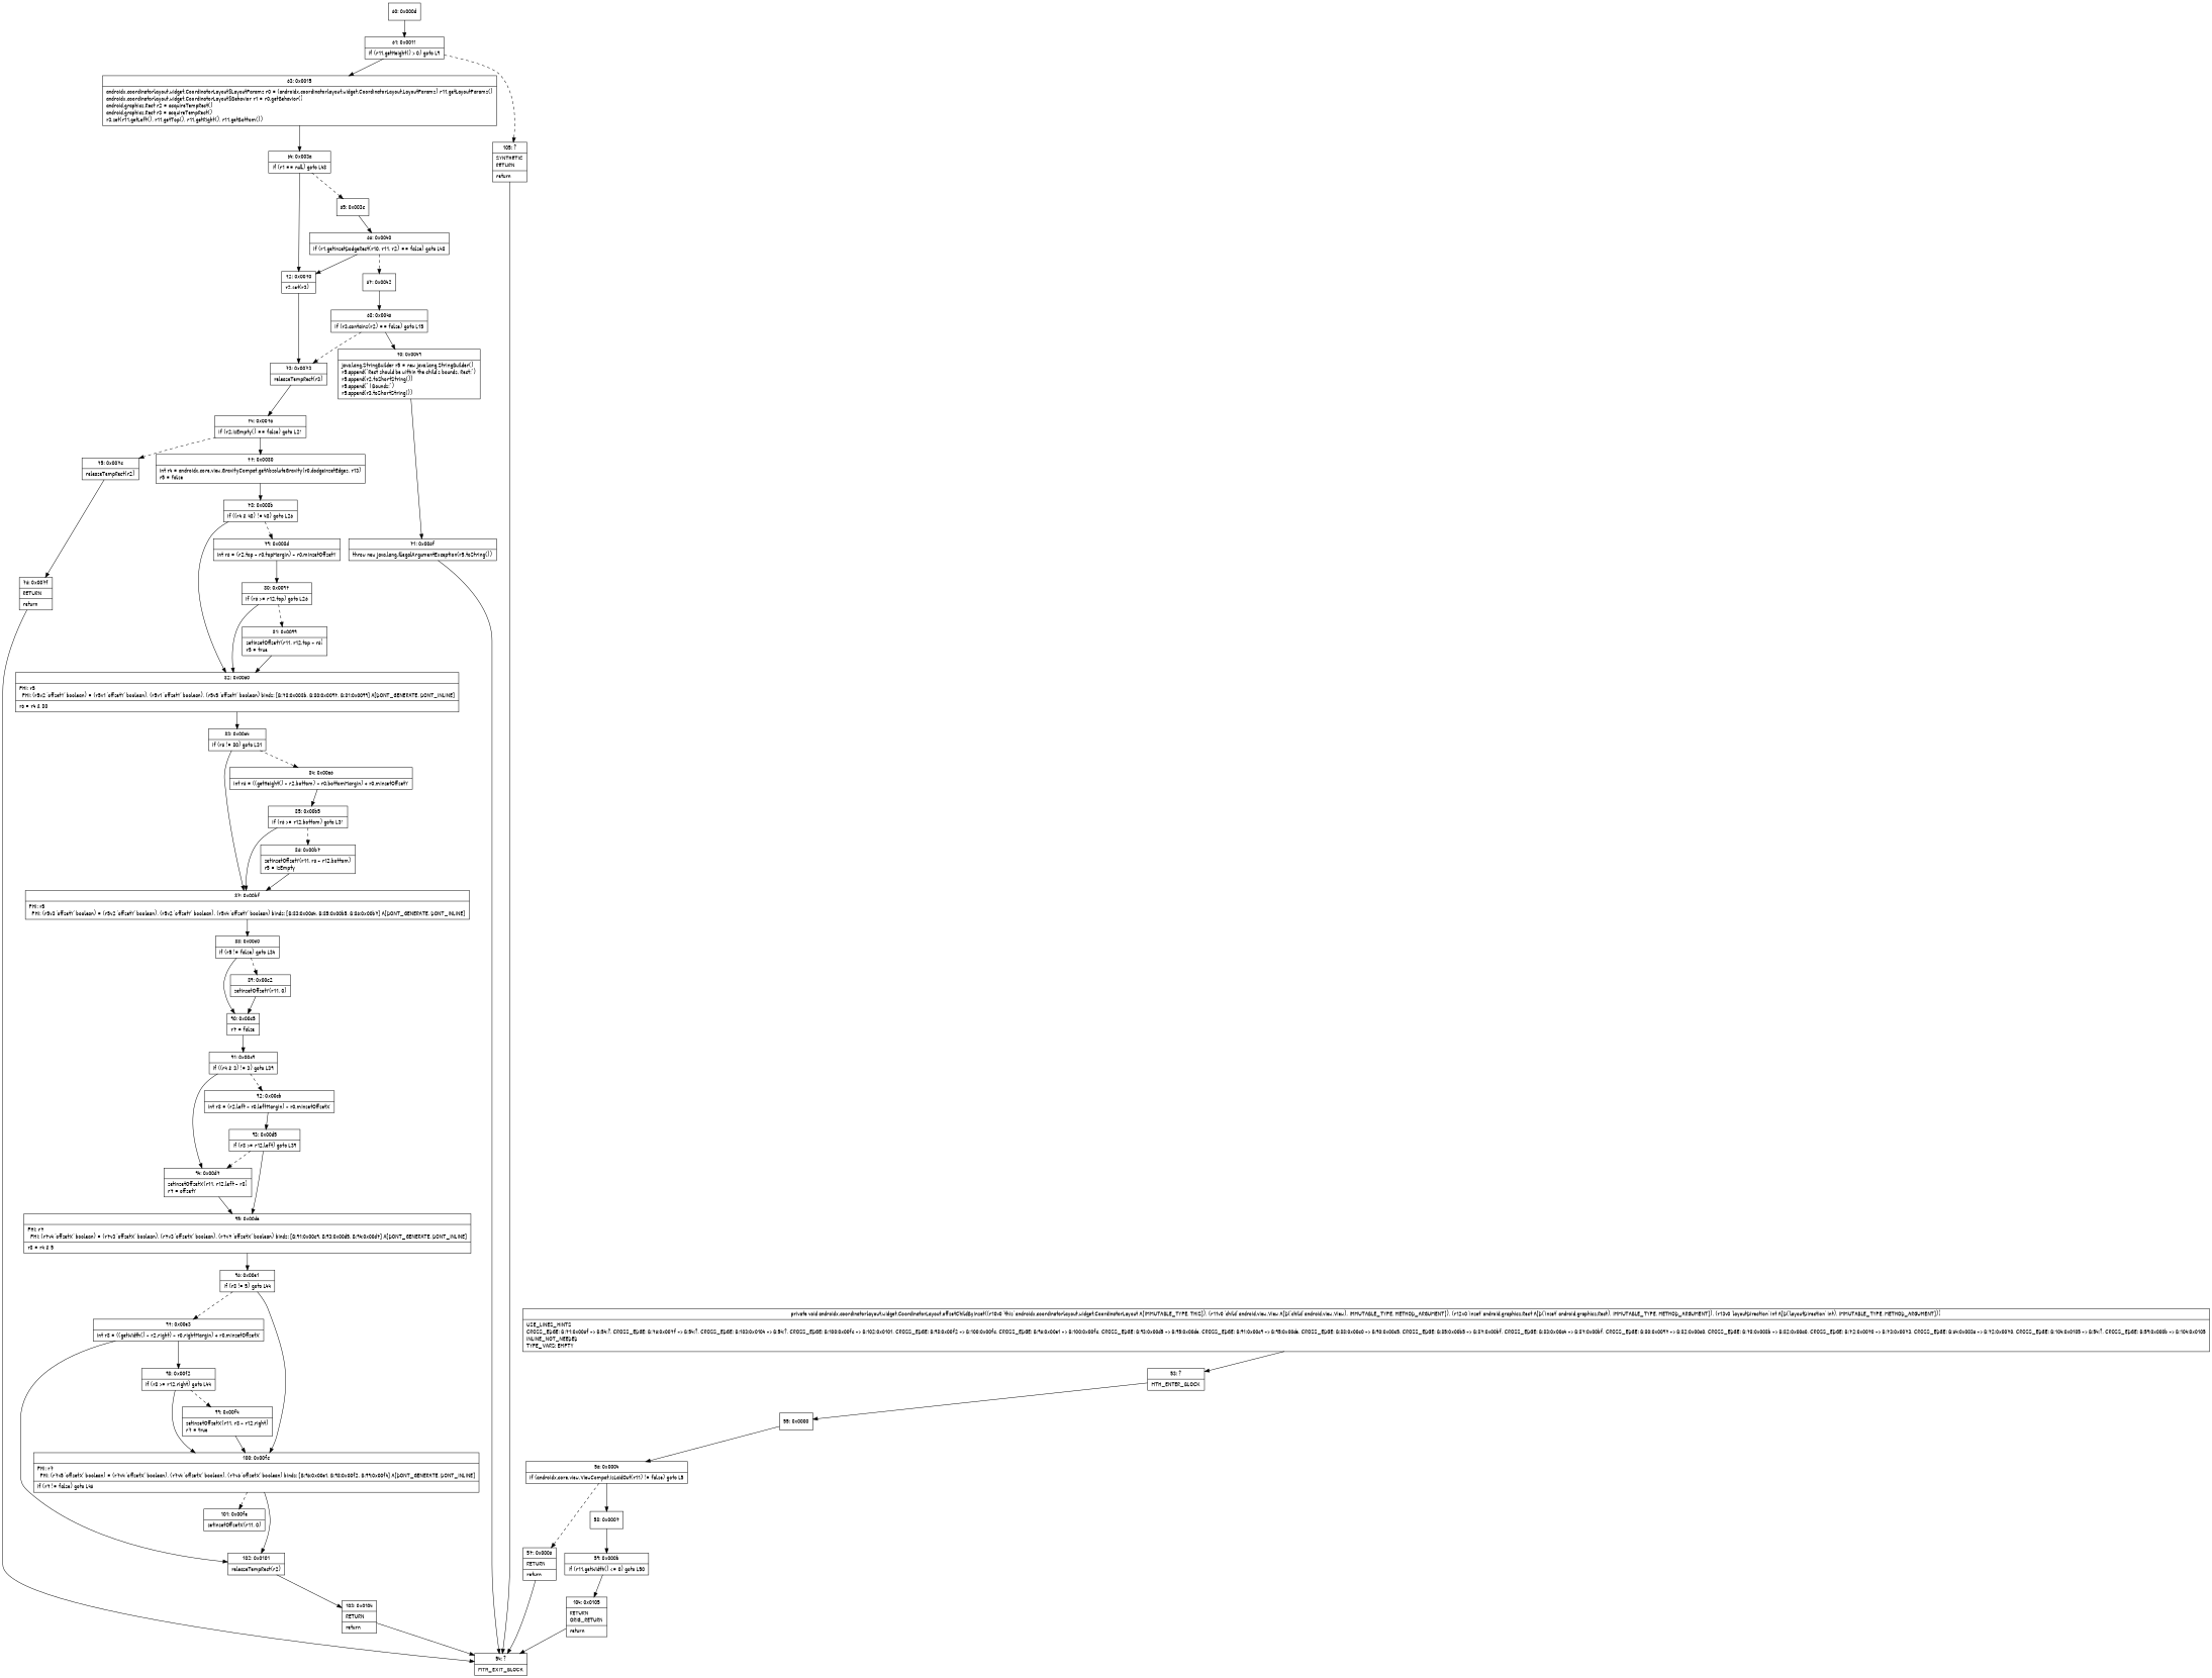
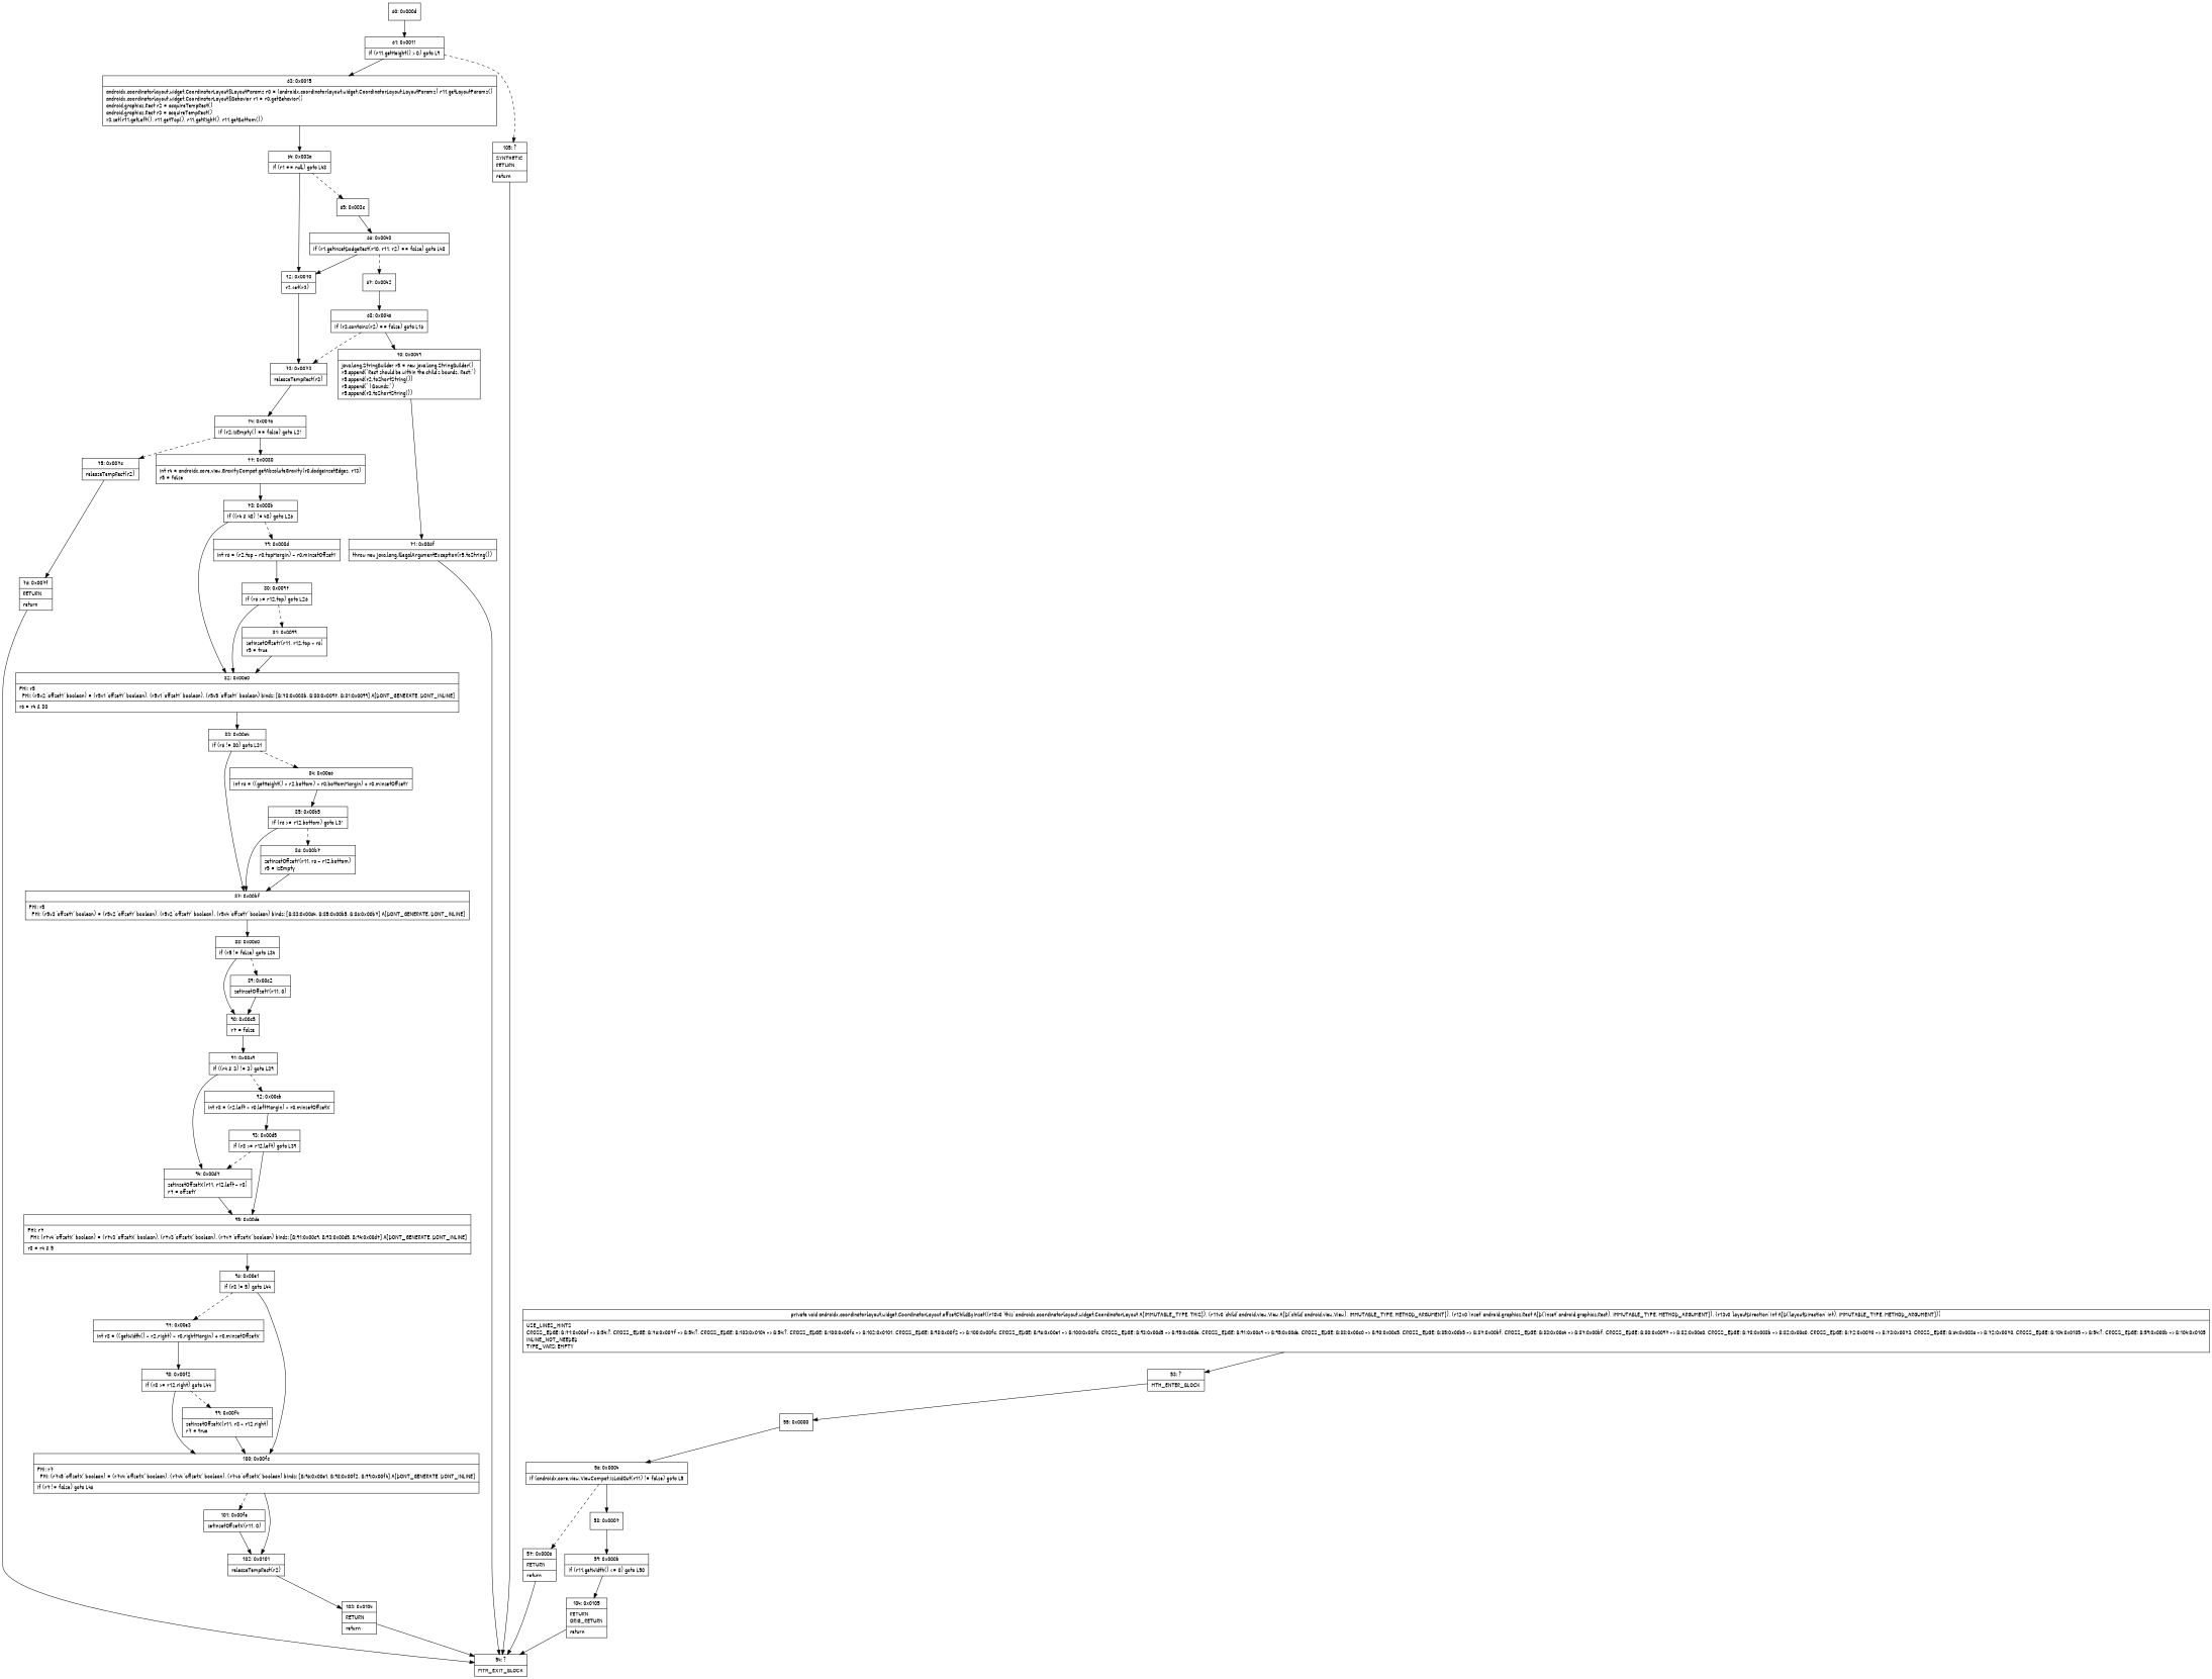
  digraph {
    fontname="Patrick Hand"
    node [fontname="Patrick Hand" shape=record]
    edge [fontname="Patrick Hand"]
    n1 [label="{53\:\ ?|MTH_ENTER_BLOCK\l}"]
    n2 [label="{55\:\ 0x0000}"]
    n3 [label="{56\:\ 0x0004|if (androidx.core.view.ViewCompat.isLaidOut(r11) != false) goto L5\l}"]
    n4 [label="{57\:\ 0x0006|RETURN\l|return\l}"]
    n5 [label="{58\:\ 0x0007}"]
    n6 [label="{54\:\ ?|MTH_EXIT_BLOCK\l}"]
    n7 [label="{59\:\ 0x000b|if (r11.getWidth() \<= 0) goto L50\l}"]
    n8 [label="{104\:\ 0x0105|RETURN\lORIG_RETURN\l|return\l}"]
    n9 [label="{60\:\ 0x000d}"]
    n10 [label="{61\:\ 0x0011|if (r11.getHeight() \> 0) goto L9\l}"]
    n11 [label="{63\:\ 0x0015|androidx.coordinatorlayout.widget.CoordinatorLayout$LayoutParams r0 = (androidx.coordinatorlayout.widget.CoordinatorLayout.LayoutParams) r11.getLayoutParams()\landroidx.coordinatorlayout.widget.CoordinatorLayout$Behavior r1 = r0.getBehavior()\landroid.graphics.Rect r2 = acquireTempRect()\landroid.graphics.Rect r3 = acquireTempRect()\lr3.set(r11.getLeft(), r11.getTop(), r11.getRight(), r11.getBottom())\l}"]
    n12 [label="{105\:\ ?|SYNTHETIC\lRETURN\l|return\l}"]
    n13 [label="{64\:\ 0x003a|if (r1 == null) goto L48\l}"]
    n14 [label="{65\:\ 0x003c}"]
    n15 [label="{72\:\ 0x0070|r2.set(r3)\l}"]
    n16 [label="{66\:\ 0x0040|if (r1.getInsetDodgeRect(r10, r11, r2) == false) goto L48\l}"]
    n17 [label="{73\:\ 0x0073|releaseTempRect(r3)\l}"]
    n18 [label="{67\:\ 0x0042}"]
-   n19 [label="{68\:\ 0x0046|if (r3.contains(r2) == false) goto L15\l}"]
+   n19 [label="{68\:\ 0x0046|if (r3.contains(r2) == false) goto L16\l}"]
    n20 [label="{70\:\ 0x0049|java.lang.StringBuilder r5 = new java.lang.StringBuilder()\lr5.append(\"Rect should be within the child's bounds. Rect:\")\lr5.append(r2.toShortString())\lr5.append(\" \| Bounds:\")\lr5.append(r3.toShortString())\l}"]
    n21 [label="{71\:\ 0x006f|throw new java.lang.IllegalArgumentException(r5.toString())\l}"]
    n22 [label="{74\:\ 0x007a|if (r2.isEmpty() == false) goto L21\l}"]
    n23 [label="{75\:\ 0x007c|releaseTempRect(r2)\l}"]
    n24 [label="{77\:\ 0x0080|int r4 = androidx.core.view.GravityCompat.getAbsoluteGravity(r0.dodgeInsetEdges, r13)\lr5 = false\l}"]
    n25 [label="{76\:\ 0x007f|RETURN\l|return\l}"]
    n26 [label="{78\:\ 0x008b|if ((r4 & 48) != 48) goto L26\l}"]
    n27 [label="{79\:\ 0x008d|int r6 = (r2.top \- r0.topMargin) \- r0.mInsetOffsetY\l}"]
    n28 [label="{82\:\ 0x00a0|PHI: r5 \l  PHI: (r5v2 'offsetY' boolean) = (r5v1 'offsetY' boolean), (r5v1 'offsetY' boolean), (r5v5 'offsetY' boolean) binds: [B:78:0x008b, B:80:0x0097, B:81:0x0099] A[DONT_GENERATE, DONT_INLINE]\l|r6 = r4 & 80\l}"]
    n29 [label="{80\:\ 0x0097|if (r6 \>= r12.top) goto L26\l}"]
    n30 [label="{83\:\ 0x00a4|if (r6 != 80) goto L31\l}"]
    n31 [label="{81\:\ 0x0099|setInsetOffsetY(r11, r12.top \- r6)\lr5 = true\l}"]
    n32 [label="{84\:\ 0x00a6|int r6 = ((getHeight() \- r2.bottom) \- r0.bottomMargin) + r0.mInsetOffsetY\l}"]
    n33 [label="{87\:\ 0x00bf|PHI: r5 \l  PHI: (r5v3 'offsetY' boolean) = (r5v2 'offsetY' boolean), (r5v2 'offsetY' boolean), (r5v4 'offsetY' boolean) binds: [B:83:0x00a4, B:85:0x00b5, B:86:0x00b7] A[DONT_GENERATE, DONT_INLINE]\l}"]
    n34 [label="{85\:\ 0x00b5|if (r6 \>= r12.bottom) goto L31\l}"]
    n35 [label="{88\:\ 0x00c0|if (r5 != false) goto L34\l}"]
    n36 [label="{86\:\ 0x00b7|setInsetOffsetY(r11, r6 \- r12.bottom)\lr5 = isEmpty\l}"]
    n37 [label="{89\:\ 0x00c2|setInsetOffsetY(r11, 0)\l}"]
    n38 [label="{90\:\ 0x00c5|r7 = false\l}"]
    n39 [label="{91\:\ 0x00c9|if ((r4 & 3) != 3) goto L39\l}"]
    n40 [label="{92\:\ 0x00cb|int r8 = (r2.left \- r0.leftMargin) \- r0.mInsetOffsetX\l}"]
    n41 [label="{94\:\ 0x00d7|setInsetOffsetX(r11, r12.left \- r8)\lr7 = offsetY\l}"]
    n42 [label="{93\:\ 0x00d5|if (r8 \>= r12.left) goto L39\l}"]
    n43 [label="{95\:\ 0x00de|PHI: r7 \l  PHI: (r7v4 'offsetX' boolean) = (r7v3 'offsetX' boolean), (r7v3 'offsetX' boolean), (r7v7 'offsetX' boolean) binds: [B:91:0x00c9, B:93:0x00d5, B:94:0x00d7] A[DONT_GENERATE, DONT_INLINE]\l|r8 = r4 & 5\l}"]
    n44 [label="{96\:\ 0x00e1|if (r8 != 5) goto L44\l}"]
    n45 [label="{97\:\ 0x00e3|int r8 = ((getWidth() \- r2.right) \- r0.rightMargin) + r0.mInsetOffsetX\l}"]
    n46 [label="{100\:\ 0x00fc|PHI: r7 \l  PHI: (r7v5 'offsetX' boolean) = (r7v4 'offsetX' boolean), (r7v4 'offsetX' boolean), (r7v6 'offsetX' boolean) binds: [B:96:0x00e1, B:98:0x00f2, B:99:0x00f4] A[DONT_GENERATE, DONT_INLINE]\l|if (r7 != false) goto L46\l}"]
    n47 [label="{98\:\ 0x00f2|if (r8 \>= r12.right) goto L44\l}"]
    n48 [label="{101\:\ 0x00fe|setInsetOffsetX(r11, 0)\l}"]
    n49 [label="{102\:\ 0x0101|releaseTempRect(r2)\l}"]
    n50 [label="{99\:\ 0x00f4|setInsetOffsetX(r11, r8 \- r12.right)\lr7 = true\l}"]
    n51 [label="{103\:\ 0x0104|RETURN\l|return\l}"]
    n52 [label="{private void androidx.coordinatorlayout.widget.CoordinatorLayout.offsetChildByInset((r10v0 'this' androidx.coordinatorlayout.widget.CoordinatorLayout A[IMMUTABLE_TYPE, THIS]), (r11v0 'child' android.view.View A[D('child' android.view.View), IMMUTABLE_TYPE, METHOD_ARGUMENT]), (r12v0 'inset' android.graphics.Rect A[D('inset' android.graphics.Rect), IMMUTABLE_TYPE, METHOD_ARGUMENT]), (r13v0 'layoutDirection' int A[D('layoutDirection' int), IMMUTABLE_TYPE, METHOD_ARGUMENT]))  | USE_LINES_HINTS\lCROSS_EDGE: B:71:0x006f \-\> B:54:?, CROSS_EDGE: B:76:0x007f \-\> B:54:?, CROSS_EDGE: B:103:0x0104 \-\> B:54:?, CROSS_EDGE: B:100:0x00fc \-\> B:102:0x0101, CROSS_EDGE: B:98:0x00f2 \-\> B:100:0x00fc, CROSS_EDGE: B:96:0x00e1 \-\> B:100:0x00fc, CROSS_EDGE: B:93:0x00d5 \-\> B:95:0x00de, CROSS_EDGE: B:91:0x00c9 \-\> B:95:0x00de, CROSS_EDGE: B:88:0x00c0 \-\> B:90:0x00c5, CROSS_EDGE: B:85:0x00b5 \-\> B:87:0x00bf, CROSS_EDGE: B:83:0x00a4 \-\> B:87:0x00bf, CROSS_EDGE: B:80:0x0097 \-\> B:82:0x00a0, CROSS_EDGE: B:78:0x008b \-\> B:82:0x00a0, CROSS_EDGE: B:72:0x0070 \-\> B:73:0x0073, CROSS_EDGE: B:64:0x003a \-\> B:72:0x0070, CROSS_EDGE: B:104:0x0105 \-\> B:54:?, CROSS_EDGE: B:59:0x000b \-\> B:104:0x0105\lINLINE_NOT_NEEDED\lTYPE_VARS: EMPTY\l}"]
    n1 -> n2
    n2 -> n3
    n3 -> n4 [style=dashed]
    n3 -> n5
    n4 -> n6
    n5 -> n7
    n7 -> n8
    n8 -> n6
    n9 -> n10
    n10 -> n11
    n10 -> n12 [style=dashed]
    n11 -> n13
    n12 -> n6
    n13 -> n14 [style=dashed]
    n13 -> n15
    n14 -> n16
    n15 -> n17
    n16 -> n15
    n16 -> n18 [style=dashed]
    n17 -> n22
    n18 -> n19
    n19 -> n17 [style=dashed]
    n19 -> n20
    n20 -> n21
    n21 -> n6
    n22 -> n23 [style=dashed]
    n22 -> n24
    n23 -> n25
    n24 -> n26
    n25 -> n6
    n26 -> n27 [style=dashed]
    n26 -> n28
    n27 -> n29
    n28 -> n30
    n29 -> n28
    n29 -> n31 [style=dashed]
    n30 -> n32 [style=dashed]
    n30 -> n33
    n31 -> n28
    n32 -> n34
    n33 -> n35
    n34 -> n33
    n34 -> n36 [style=dashed]
    n35 -> n37 [style=dashed]
    n35 -> n38
    n36 -> n33
    n37 -> n38
    n38 -> n39
    n39 -> n40 [style=dashed]
    n39 -> n41
    n40 -> n42
    n41 -> n43
    n42 -> n41 [style=dashed]
    n42 -> n43
    n43 -> n44
    n44 -> n45 [style=dashed]
    n44 -> n46
    n45 -> n47
    n46 -> n48 [style=dashed]
    n46 -> n49
    n47 -> n46
    n47 -> n50 [style=dashed]
-   n45 -> n49
+   n48 -> n49
    n49 -> n51
    n50 -> n46
    n51 -> n6
    n52 -> n1
  }
